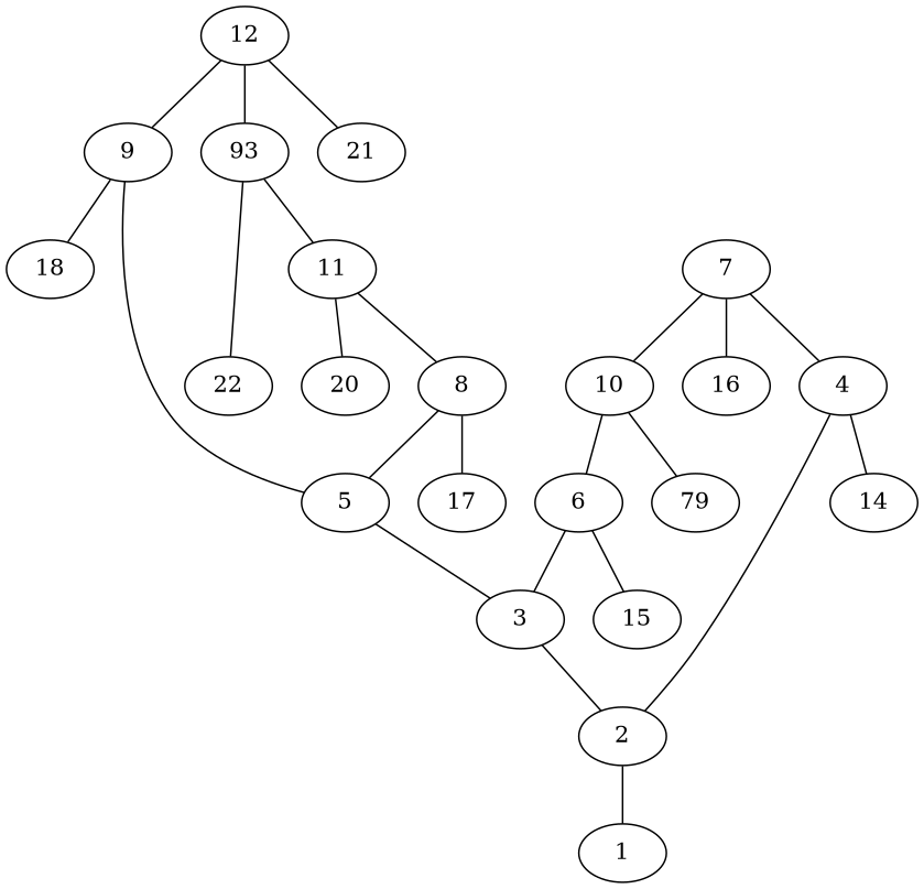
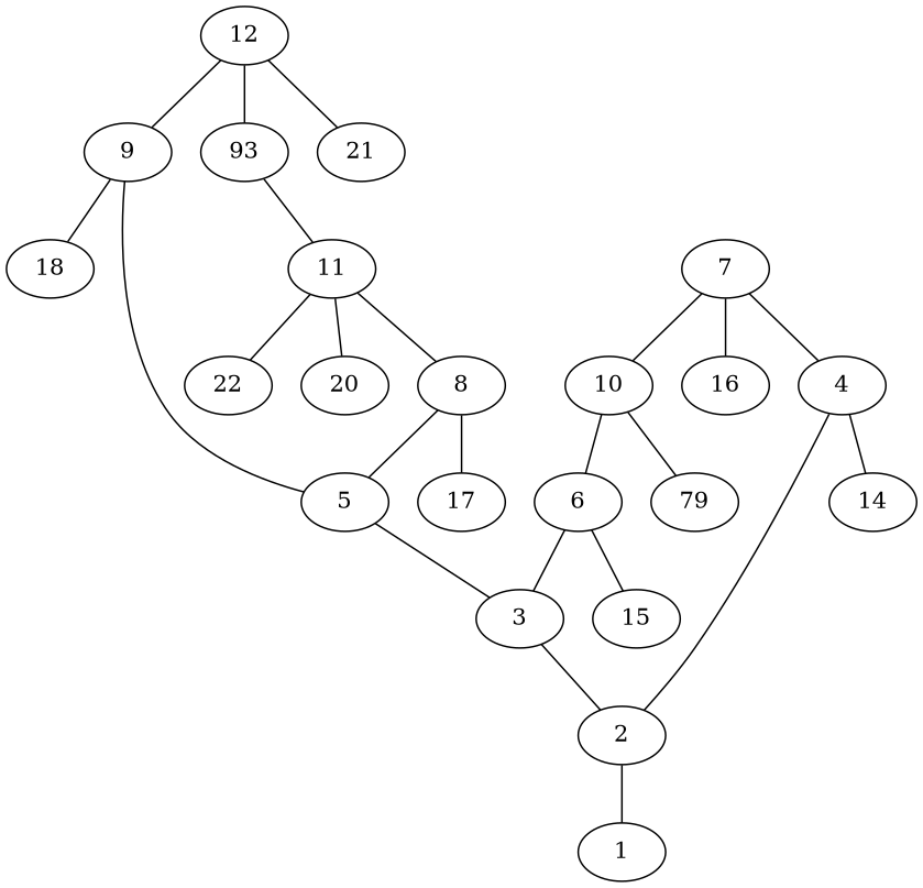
  graph {
    node [chem=C]
    edge [valence=1]
    1 [chem=Br]
    2
    3
    4
    14 [chem=H]
    5
    6
    15 [chem=H]
    7
    10
    16 [chem=H]
    n12 [chem=H label=79]
    8
    17 [chem=H]
    9
    18 [chem=H]
    11
    20 [chem=H]
    12
    n20 [label=93]
    21 [chem=H]
    22 [chem=H]
    2 -- 1
    3 -- 2 [valence=2]
    4 -- 2
    4 -- 14
    5 -- 3
    6 -- 3
    6 -- 15
    7 -- 4 [valence=2]
    7 -- 10
    7 -- 16
    10 -- 6 [valence=2]
    10 -- n12
    8 -- 5 [valence=2]
    8 -- 17
    9 -- 5
    9 -- 18
    11 -- 8
    11 -- 20
    12 -- 9 [valence=2]
    12 -- n20
    12 -- 21
    n20 -- 11 [valence=2]
-   n20 -- 22
+   11 -- 22
  }
